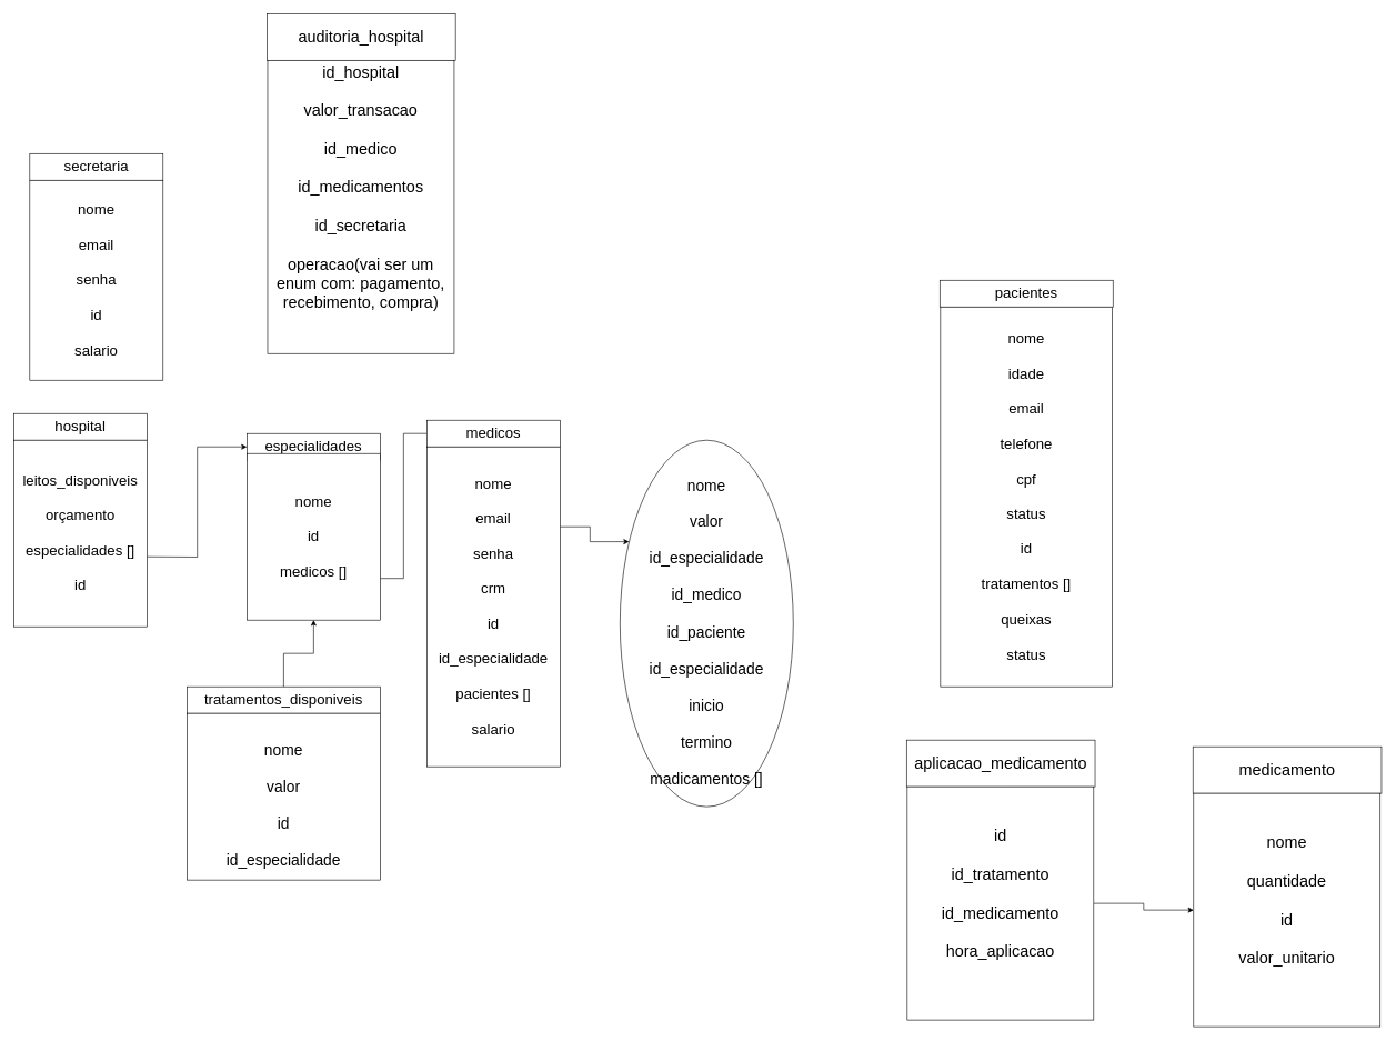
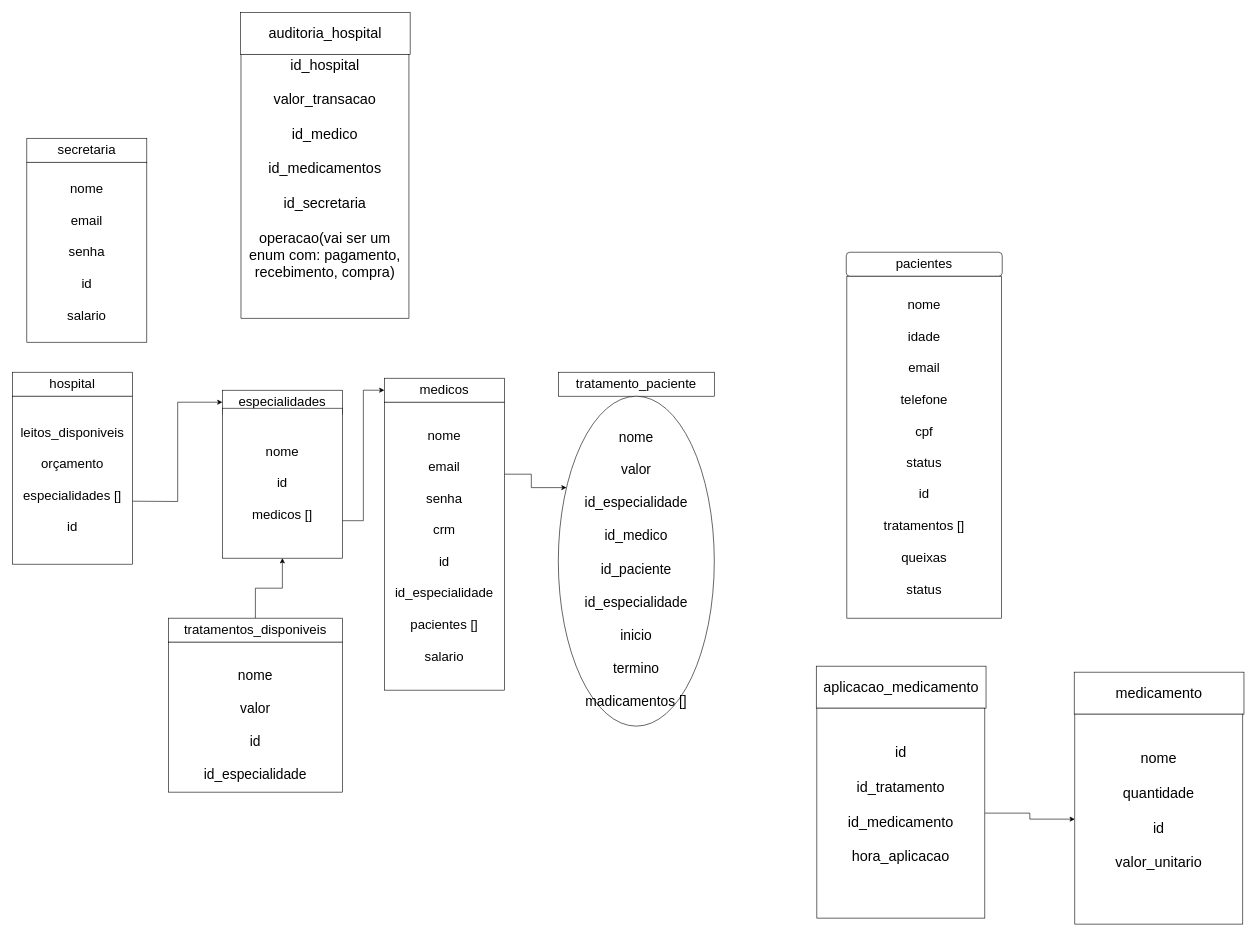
  <mxCell id="0" />
  <mxCell id="1" parent="0" />
  <mxCell id="2" value="hospital" style="rounded=0;whiteSpace=wrap;html=1;fontSize=22;" parent="1" vertex="1"><mxGeometry x="20" y="620" width="200" height="40" as="geometry" /></mxCell>
  <mxCell id="3" style="edgeStyle=orthogonalEdgeStyle;rounded=0;orthogonalLoop=1;jettySize=auto;html=1;entryX=0;entryY=0.5;entryDx=0;entryDy=0;fontSize=22;" parent="1" target="5" edge="1"><mxGeometry relative="1" as="geometry"><mxPoint x="220" y="835" as="sourcePoint" /></mxGeometry></mxCell>
  <mxCell id="4" value="leitos_disponiveis&lt;br style=&quot;font-size: 22px;&quot;&gt;&lt;br style=&quot;font-size: 22px;&quot;&gt;orçamento&lt;br style=&quot;font-size: 22px;&quot;&gt;&lt;br style=&quot;font-size: 22px;&quot;&gt;especialidades []&lt;br&gt;&lt;br&gt;id" style="rounded=0;whiteSpace=wrap;html=1;fontSize=22;" parent="1" vertex="1"><mxGeometry x="20" y="660" width="200" height="280" as="geometry" /></mxCell>
  <mxCell id="5" value="especialidades" style="rounded=0;whiteSpace=wrap;html=1;fontSize=22;" parent="1" vertex="1"><mxGeometry x="370" y="650" width="200" height="40" as="geometry" /></mxCell>
- <mxCell id="6" style="edgeStyle=orthogonalEdgeStyle;rounded=0;orthogonalLoop=1;jettySize=auto;html=1;exitX=1;exitY=0.75;exitDx=0;exitDy=0;entryX=0;entryY=0.5;entryDx=0;entryDy=0;fontSize=22;endArrow=none;" parent="1" source="7" target="8" edge="1"><mxGeometry relative="1" as="geometry" /></mxCell>
+ <mxCell id="6" style="edgeStyle=orthogonalEdgeStyle;rounded=0;orthogonalLoop=1;jettySize=auto;html=1;exitX=1;exitY=0.75;exitDx=0;exitDy=0;entryX=0;entryY=0.5;entryDx=0;entryDy=0;fontSize=22;" parent="1" source="7" target="8" edge="1"><mxGeometry relative="1" as="geometry" /></mxCell>
  <mxCell id="7" value="nome&lt;br style=&quot;font-size: 22px;&quot;&gt;&lt;br style=&quot;font-size: 22px;&quot;&gt;id&lt;br style=&quot;font-size: 22px;&quot;&gt;&lt;br style=&quot;font-size: 22px;&quot;&gt;medicos []" style="rounded=0;whiteSpace=wrap;html=1;fontSize=22;" parent="1" vertex="1"><mxGeometry x="370" y="680" width="200" height="250" as="geometry" /></mxCell>
  <mxCell id="8" value="medicos" style="rounded=0;whiteSpace=wrap;html=1;fontSize=22;" parent="1" vertex="1"><mxGeometry x="640" y="630" width="200" height="40" as="geometry" /></mxCell>
  <mxCell id="9" style="edgeStyle=orthogonalEdgeStyle;rounded=0;orthogonalLoop=1;jettySize=auto;html=1;exitX=1;exitY=0.25;exitDx=0;exitDy=0;entryX=0;entryY=0.25;entryDx=0;entryDy=0;" parent="1" source="10" target="14" edge="1"><mxGeometry relative="1" as="geometry" /></mxCell>
  <mxCell id="10" value="nome&lt;br style=&quot;font-size: 22px;&quot;&gt;&lt;br style=&quot;font-size: 22px;&quot;&gt;email&lt;br&gt;&lt;br&gt;senha&lt;br style=&quot;font-size: 22px;&quot;&gt;&lt;br style=&quot;font-size: 22px;&quot;&gt;crm&lt;br style=&quot;font-size: 22px;&quot;&gt;&lt;br style=&quot;font-size: 22px;&quot;&gt;id&lt;br&gt;&lt;br style=&quot;font-size: 22px;&quot;&gt;id_especialidade&lt;br style=&quot;font-size: 22px;&quot;&gt;&lt;br style=&quot;font-size: 22px;&quot;&gt;pacientes []&lt;br style=&quot;font-size: 22px;&quot;&gt;&lt;br style=&quot;font-size: 22px;&quot;&gt;salario" style="rounded=0;whiteSpace=wrap;html=1;fontSize=22;" parent="1" vertex="1"><mxGeometry x="640" y="670" width="200" height="480" as="geometry" /></mxCell>
- <mxCell id="11" value="pacientes" style="rounded=0;whiteSpace=wrap;html=1;fontSize=22;" parent="1" vertex="1"><mxGeometry x="1410" y="420" width="260" height="40" as="geometry" /></mxCell>
+ <mxCell id="11" value="pacientes" style="whiteSpace=wrap;html=1;fontSize=22;rounded=1;" parent="1" vertex="1"><mxGeometry x="1410" y="420" width="260" height="40" as="geometry" /></mxCell>
  <mxCell id="12" value="nome&lt;br style=&quot;font-size: 22px;&quot;&gt;&lt;br style=&quot;font-size: 22px;&quot;&gt;idade&lt;br style=&quot;font-size: 22px;&quot;&gt;&lt;br style=&quot;font-size: 22px;&quot;&gt;email&lt;br style=&quot;font-size: 22px;&quot;&gt;&lt;br style=&quot;font-size: 22px;&quot;&gt;telefone&lt;br style=&quot;font-size: 22px;&quot;&gt;&lt;br style=&quot;font-size: 22px;&quot;&gt;cpf&lt;br style=&quot;font-size: 22px;&quot;&gt;&lt;br style=&quot;font-size: 22px;&quot;&gt;status&lt;br style=&quot;font-size: 22px;&quot;&gt;&lt;br style=&quot;font-size: 22px;&quot;&gt;id&lt;br&gt;&lt;br style=&quot;font-size: 22px;&quot;&gt;tratamentos []&lt;br style=&quot;font-size: 22px;&quot;&gt;&lt;br style=&quot;font-size: 22px;&quot;&gt;queixas&lt;br&gt;&lt;br&gt;status" style="rounded=0;whiteSpace=wrap;html=1;fontSize=22;" parent="1" vertex="1"><mxGeometry x="1411" y="460" width="258" height="570" as="geometry" /></mxCell>
+ <mxCell id="13" value="tratamento_paciente" style="rounded=0;whiteSpace=wrap;html=1;fontSize=22;" parent="1" vertex="1"><mxGeometry x="930" y="620" width="260" height="40" as="geometry" /></mxCell>
  <mxCell id="14" value="&lt;br&gt;nome&lt;br&gt;&lt;br&gt;valor&lt;br&gt;&lt;br&gt;id_especialidade&lt;br&gt;&lt;br&gt;id_medico&lt;br&gt;&lt;br&gt;id_paciente&lt;br&gt;&lt;br&gt;id_especialidade&lt;br&gt;&lt;br&gt;inicio&lt;br&gt;&lt;br&gt;termino&lt;br&gt;&lt;br&gt;madicamentos []" style="ellipse;whiteSpace=wrap;html=1;fontSize=23;" parent="1" vertex="1"><mxGeometry x="930" y="660" width="260" height="550" as="geometry" /></mxCell>
  <mxCell id="15" value="" style="edgeStyle=orthogonalEdgeStyle;rounded=0;orthogonalLoop=1;jettySize=auto;html=1;endArrow=open;" parent="1" source="16" target="18" edge="1"><mxGeometry relative="1" as="geometry" /></mxCell>
  <mxCell id="16" value="&lt;span style=&quot;font-size: 24px;&quot;&gt;aplicacao_medicamento&lt;/span&gt;" style="rounded=0;whiteSpace=wrap;html=1;" parent="1" vertex="1"><mxGeometry x="1360" y="1110" width="283" height="70" as="geometry" /></mxCell>
  <mxCell id="17" style="edgeStyle=orthogonalEdgeStyle;rounded=0;orthogonalLoop=1;jettySize=auto;html=1;exitX=1;exitY=0.5;exitDx=0;exitDy=0;" parent="1" source="18" target="24" edge="1"><mxGeometry relative="1" as="geometry" /></mxCell>
  <mxCell id="18" value="&lt;font style=&quot;font-size: 24px;&quot;&gt;id&lt;br&gt;&lt;br&gt;id_tratamento&lt;br&gt;&lt;br&gt;id_medicamento&lt;br&gt;&lt;br&gt;hora_aplicacao&lt;br&gt;&lt;br&gt;&lt;/font&gt;" style="rounded=0;whiteSpace=wrap;html=1;" parent="1" vertex="1"><mxGeometry x="1361" y="1180" width="280" height="350" as="geometry" /></mxCell>
  <mxCell id="19" style="edgeStyle=orthogonalEdgeStyle;rounded=0;orthogonalLoop=1;jettySize=auto;html=1;exitX=0.5;exitY=0;exitDx=0;exitDy=0;entryX=0.5;entryY=1;entryDx=0;entryDy=0;" parent="1" source="20" target="7" edge="1"><mxGeometry relative="1" as="geometry" /></mxCell>
  <mxCell id="20" value="tratamentos_disponiveis" style="rounded=0;whiteSpace=wrap;html=1;fontSize=22;" parent="1" vertex="1"><mxGeometry x="280" y="1030" width="290" height="40" as="geometry" /></mxCell>
  <mxCell id="21" value="&lt;br&gt;nome&lt;br&gt;&lt;br&gt;valor&lt;br&gt;&lt;br&gt;id&lt;br&gt;&lt;br&gt;id_especialidade" style="rounded=0;whiteSpace=wrap;html=1;fontSize=23;" parent="1" vertex="1"><mxGeometry x="280" y="1070" width="290" height="250" as="geometry" /></mxCell>
  <mxCell id="22" style="edgeStyle=orthogonalEdgeStyle;rounded=0;orthogonalLoop=1;jettySize=auto;html=1;exitX=0.5;exitY=1;exitDx=0;exitDy=0;" parent="1" source="21" target="21" edge="1"><mxGeometry relative="1" as="geometry" /></mxCell>
  <mxCell id="23" value="&lt;span style=&quot;font-size: 24px;&quot;&gt;medicamento&lt;/span&gt;" style="rounded=0;whiteSpace=wrap;html=1;" parent="1" vertex="1"><mxGeometry x="1790" y="1120" width="283" height="70" as="geometry" /></mxCell>
  <mxCell id="24" value="&lt;font style=&quot;font-size: 24px;&quot;&gt;nome&lt;br&gt;&lt;br&gt;quantidade&lt;br&gt;&lt;br&gt;id&lt;br&gt;&lt;br&gt;valor_unitario&lt;br&gt;&lt;br&gt;&lt;/font&gt;" style="rounded=0;whiteSpace=wrap;html=1;" parent="1" vertex="1"><mxGeometry x="1791" y="1190" width="280" height="350" as="geometry" /></mxCell>
  <mxCell id="25" value="&lt;span style=&quot;font-size: 24px;&quot;&gt;auditoria_hospital&lt;/span&gt;" style="rounded=0;whiteSpace=wrap;html=1;" parent="1" vertex="1"><mxGeometry x="400" y="20" width="283" height="70" as="geometry" /></mxCell>
  <mxCell id="26" value="&lt;font style=&quot;font-size: 24px;&quot;&gt;id_hospital&lt;br&gt;&lt;br&gt;valor_transacao&lt;br&gt;&lt;br&gt;id_medico&lt;br&gt;&lt;br&gt;id_medicamentos&lt;br&gt;&lt;br&gt;id_secretaria&lt;br&gt;&lt;br&gt;operacao(vai ser um enum com: pagamento, recebimento, compra)&lt;br&gt;&lt;br&gt;&lt;br&gt;&lt;/font&gt;" style="rounded=0;whiteSpace=wrap;html=1;" parent="1" vertex="1"><mxGeometry x="401" y="90" width="280" height="440" as="geometry" /></mxCell>
  <mxCell id="27" value="secretaria" style="rounded=0;whiteSpace=wrap;html=1;fontSize=22;" parent="1" vertex="1"><mxGeometry x="44" y="230" width="200" height="40" as="geometry" /></mxCell>
  <mxCell id="28" value="nome&lt;br style=&quot;font-size: 22px;&quot;&gt;&lt;br style=&quot;font-size: 22px;&quot;&gt;email&lt;br&gt;&lt;br&gt;senha&lt;br style=&quot;font-size: 22px;&quot;&gt;&lt;br style=&quot;font-size: 22px;&quot;&gt;id&lt;br&gt;&lt;br style=&quot;font-size: 22px;&quot;&gt;salario" style="rounded=0;whiteSpace=wrap;html=1;fontSize=22;" parent="1" vertex="1"><mxGeometry x="44" y="270" width="200" height="300" as="geometry" /></mxCell>
